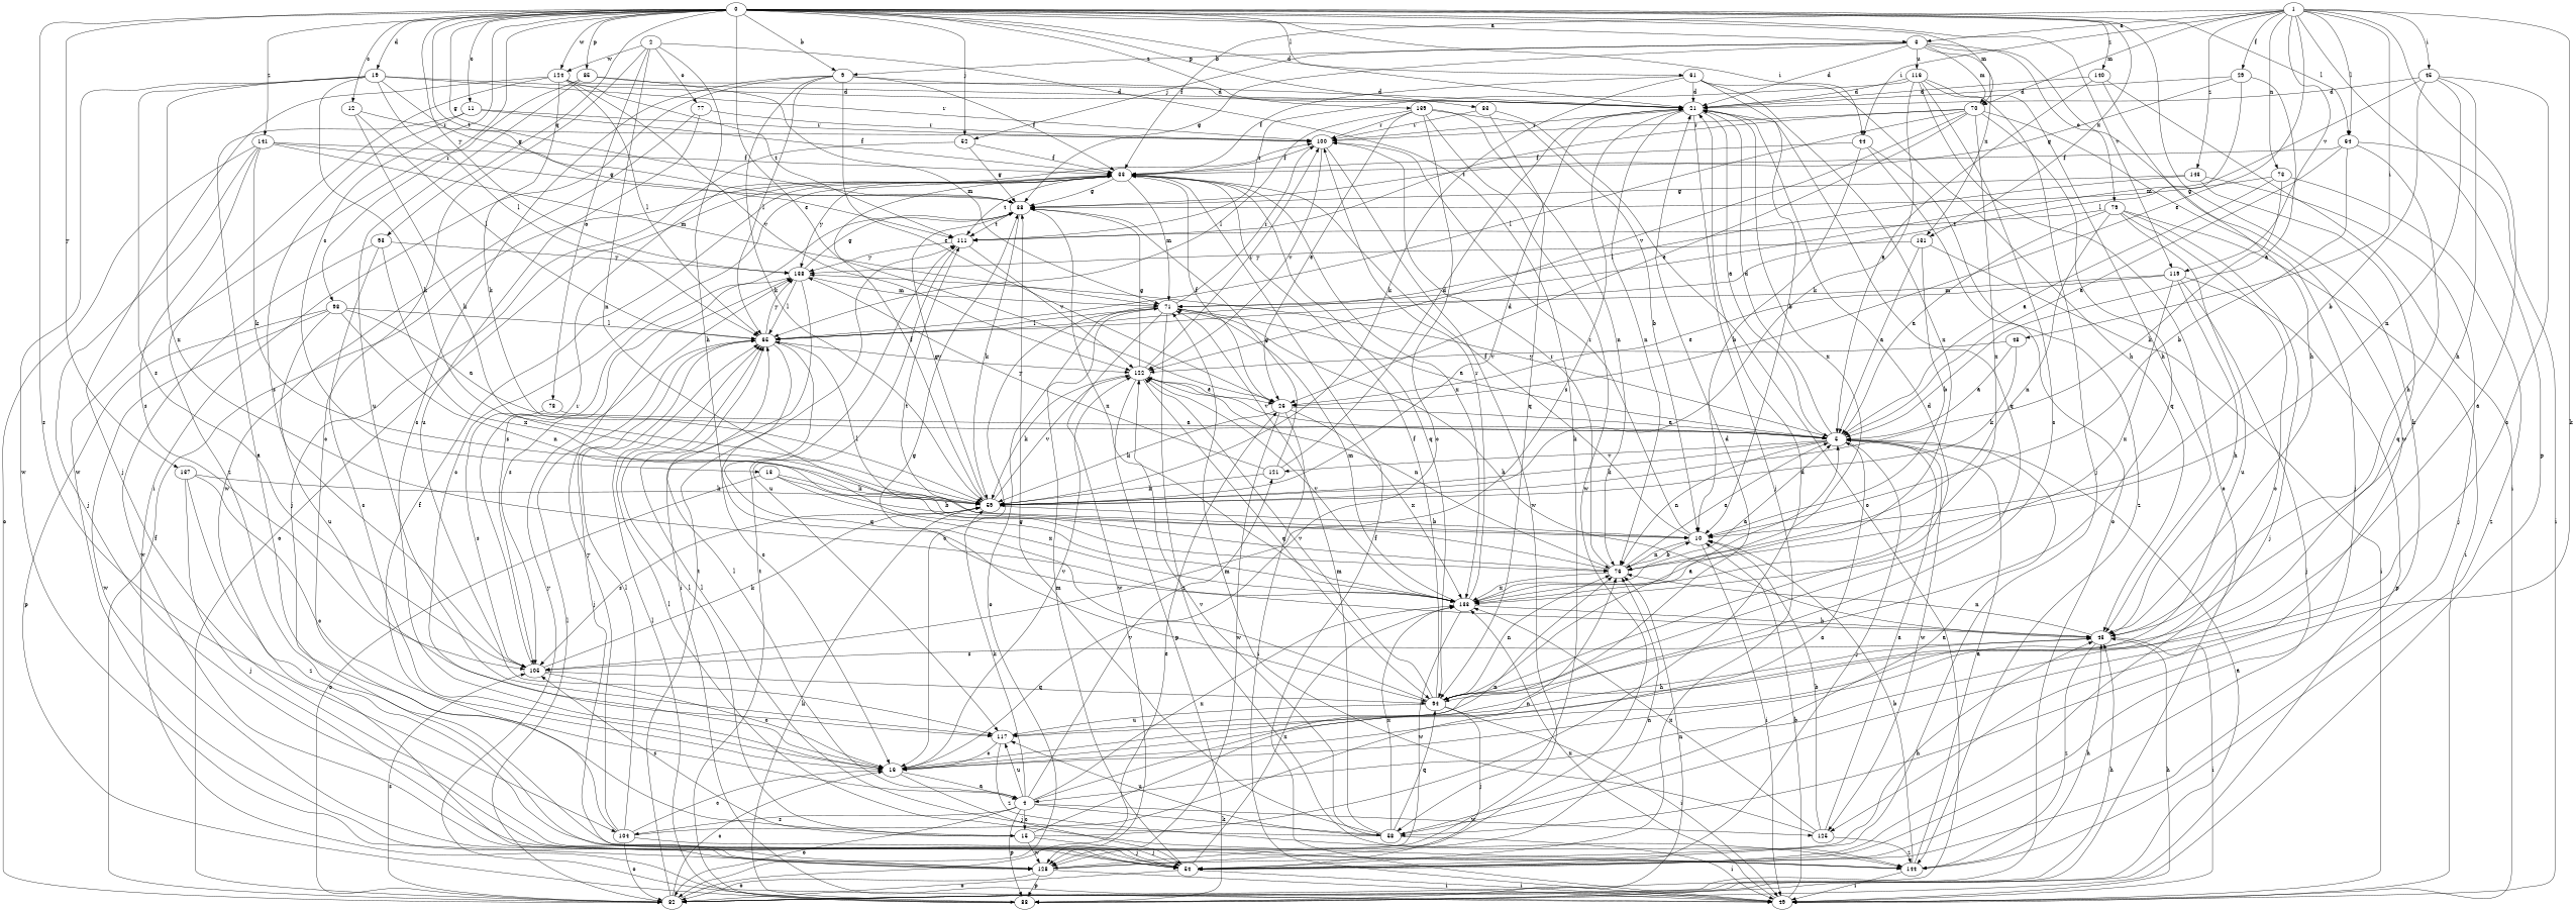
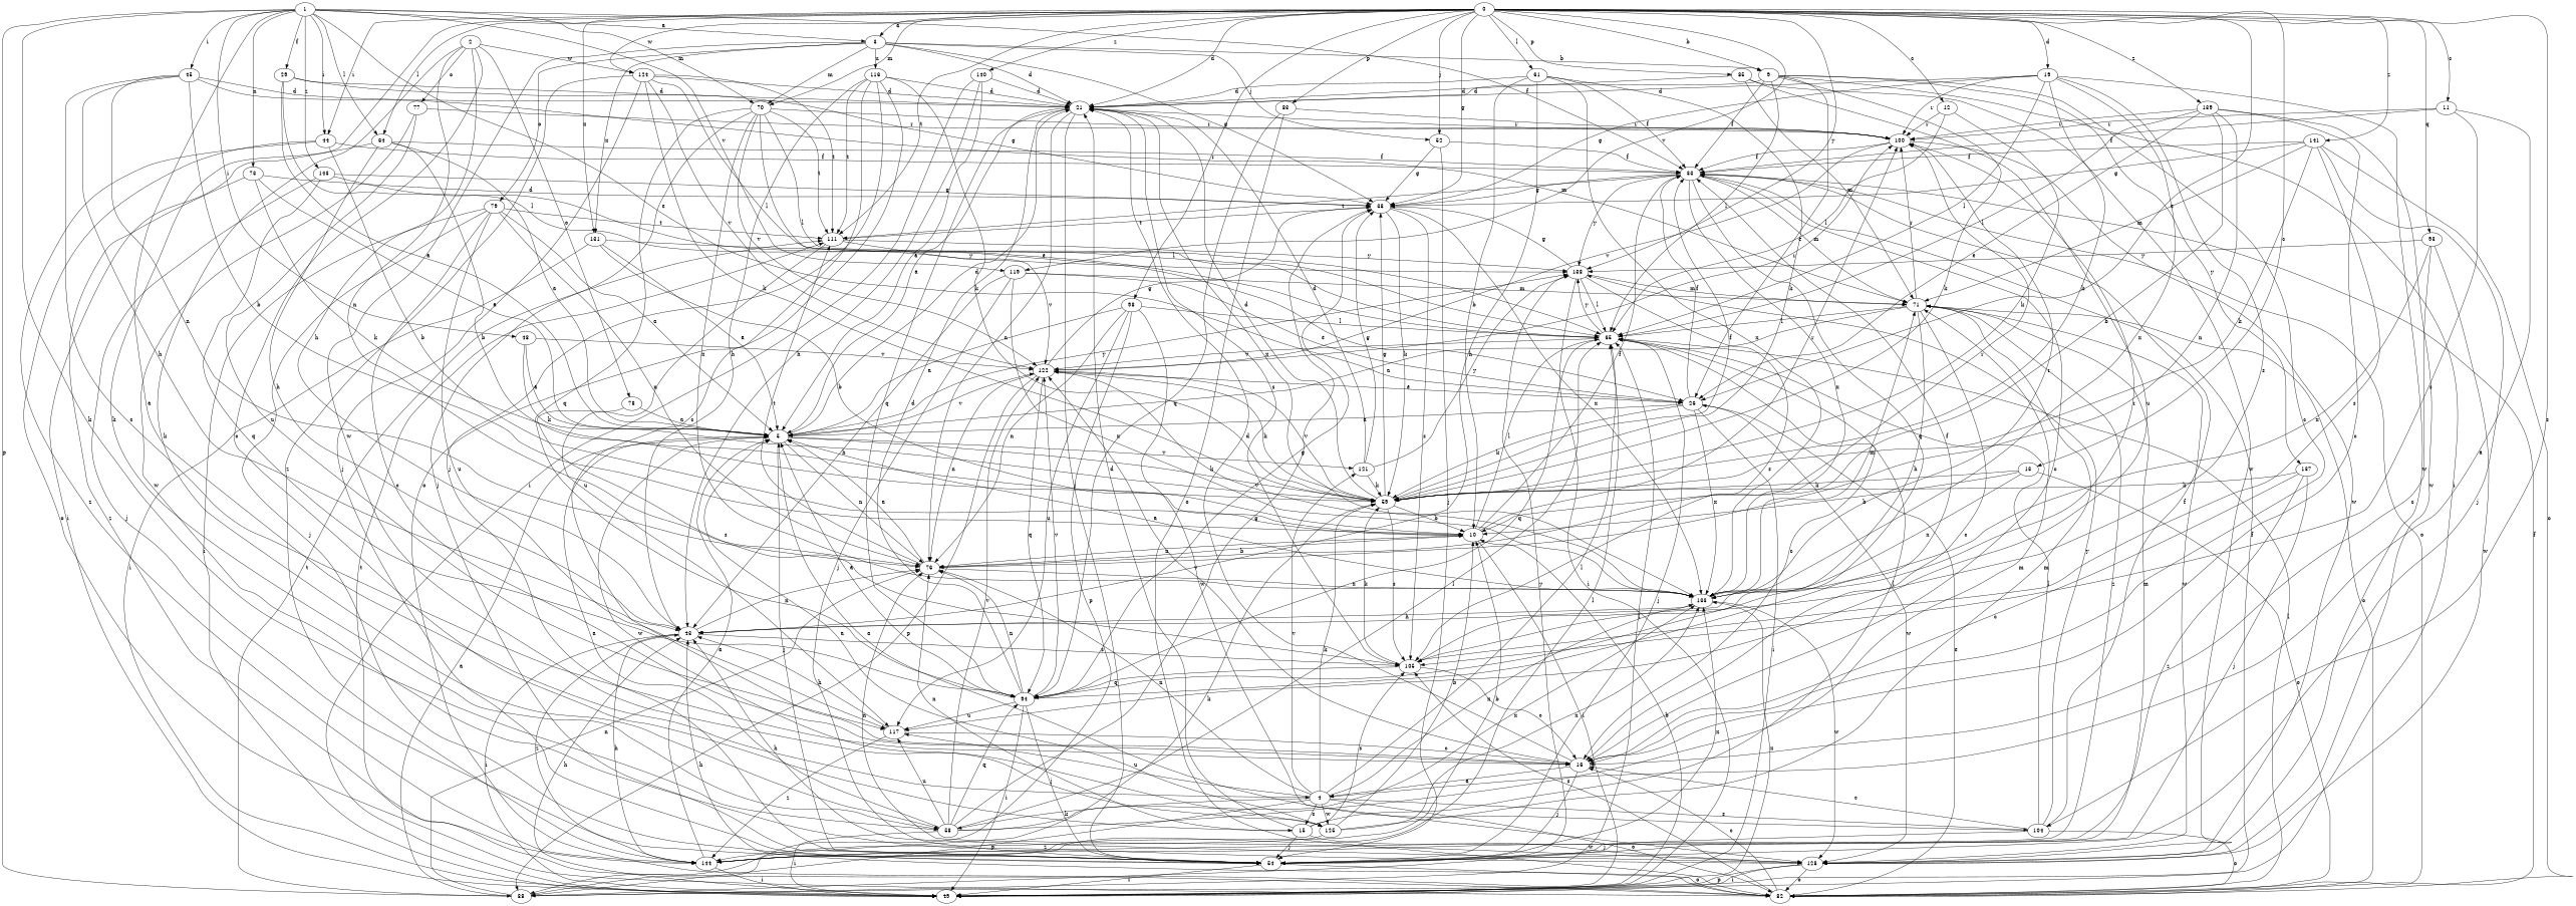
  strict digraph {
    0
    3
    9
    11
    12
    13
    19
    21
    26
    38
    44
    52
    58
    61
    64
    70
    83
    85
    93
    98
    104
    111
    119
    124
    131
    137
    138
    139
    140
    141
    79
    116
    125
    33
    59
    65
    16
    49
    4
    100
    105
    82
    133
    10
    128
    94
    76
    5
    54
    144
    117
    122
    71
    43
    88
    1
    29
    45
    48
    73
    143
    15
    121
    2
    77
    78
    0 -> 3 [label=a]
    0 -> 9 [label=b]
    0 -> 11 [label=c]
    0 -> 12 [label=c]
    0 -> 13 [label=c]
    0 -> 19 [label=d]
    0 -> 21 [label=d]
    0 -> 26 [label=e]
    0 -> 38 [label=g]
    0 -> 44 [label=i]
    0 -> 52 [label=j]
    0 -> 58 [label=k]
    0 -> 61 [label=l]
    0 -> 64 [label=l]
    0 -> 70 [label=m]
    0 -> 83 [label=p]
    0 -> 85 [label=p]
    0 -> 93 [label=q]
    0 -> 98 [label=r]
    0 -> 104 [label=s]
    0 -> 111 [label=t]
    0 -> 119 [label=v]
    0 -> 124 [label=w]
    0 -> 131 [label=x]
-   0 -> 137 [label=y]
+   9 -> 137 [label=y]
    0 -> 138 [label=y]
    0 -> 139 [label=z]
    0 -> 140 [label=z]
    0 -> 141 [label=z]
    3 -> 9 [label=b]
    3 -> 21 [label=d]
    3 -> 38 [label=g]
    3 -> 52 [label=j]
    3 -> 70 [label=m]
    3 -> 131 [label=x]
    3 -> 79 [label=o]
    3 -> 116 [label=u]
    3 -> 125 [label=w]
    9 -> 21 [label=d]
    9 -> 26 [label=e]
    9 -> 33 [label=f]
    9 -> 59 [label=k]
    9 -> 65 [label=l]
    9 -> 16 [label=c]
    9 -> 49 [label=i]
    11 -> 33 [label=f]
    11 -> 4 [label=a]
    11 -> 100 [label=r]
    11 -> 105 [label=s]
    12 -> 59 [label=k]
    12 -> 65 [label=l]
    12 -> 100 [label=r]
    13 -> 59 [label=k]
    13 -> 82 [label=o]
    13 -> 133 [label=x]
    13 -> 10 [label=b]
    19 -> 21 [label=d]
    19 -> 38 [label=g]
    19 -> 59 [label=k]
    19 -> 65 [label=l]
    19 -> 100 [label=r]
    19 -> 105 [label=s]
    19 -> 133 [label=x]
    19 -> 128 [label=w]
    21 -> 100 [label=r]
    21 -> 105 [label=s]
    21 -> 133 [label=x]
    21 -> 94 [label=q]
    21 -> 76 [label=n]
    21 -> 5 [label=a]
    21 -> 54 [label=j]
    26 -> 33 [label=f]
    26 -> 59 [label=k]
    26 -> 49 [label=i]
    26 -> 133 [label=x]
    26 -> 128 [label=w]
    26 -> 5 [label=a]
    38 -> 111 [label=t]
    38 -> 59 [label=k]
    38 -> 105 [label=s]
    38 -> 133 [label=x]
    44 -> 33 [label=f]
    44 -> 82 [label=o]
    44 -> 10 [label=b]
    44 -> 144 [label=z]
    52 -> 38 [label=g]
    52 -> 33 [label=f]
    52 -> 54 [label=j]
    58 -> 38 [label=g]
    58 -> 65 [label=l]
    58 -> 49 [label=i]
    58 -> 133 [label=x]
    58 -> 94 [label=q]
    58 -> 5 [label=a]
    58 -> 117 [label=u]
    58 -> 122 [label=v]
    58 -> 71 [label=m]
    61 -> 21 [label=d]
    61 -> 33 [label=f]
    61 -> 59 [label=k]
    61 -> 133 [label=x]
    61 -> 10 [label=b]
    61 -> 43 [label=h]
    64 -> 33 [label=f]
    64 -> 49 [label=i]
    64 -> 10 [label=b]
    64 -> 5 [label=a]
    64 -> 43 [label=h]
    70 -> 26 [label=e]
    70 -> 111 [label=t]
    70 -> 65 [label=l]
    70 -> 100 [label=r]
    70 -> 133 [label=x]
    70 -> 94 [label=q]
    70 -> 54 [label=j]
    70 -> 122 [label=v]
    83 -> 100 [label=r]
    83 -> 82 [label=o]
    83 -> 94 [label=q]
    85 -> 21 [label=d]
    85 -> 128 [label=w]
    85 -> 117 [label=u]
    85 -> 71 [label=m]
    93 -> 138 [label=y]
    93 -> 16 [label=c]
    93 -> 133 [label=x]
    93 -> 128 [label=w]
    98 -> 65 [label=l]
    98 -> 128 [label=w]
    98 -> 76 [label=n]
    98 -> 5 [label=a]
    98 -> 117 [label=u]
    98 -> 88 [label=p]
    104 -> 138 [label=y]
    104 -> 33 [label=f]
    104 -> 65 [label=l]
    104 -> 16 [label=c]
    104 -> 82 [label=o]
    104 -> 5 [label=a]
    104 -> 54 [label=j]
    111 -> 138 [label=y]
    111 -> 117 [label=u]
    111 -> 122 [label=v]
    119 -> 26 [label=e]
    119 -> 133 [label=x]
    119 -> 54 [label=j]
    119 -> 71 [label=m]
    119 -> 43 [label=h]
-   119 -> 88 [label=p]
    124 -> 21 [label=d]
    124 -> 111 [label=t]
    124 -> 59 [label=k]
    124 -> 65 [label=l]
    124 -> 54 [label=j]
    124 -> 144 [label=z]
    124 -> 122 [label=v]
    131 -> 138 [label=y]
    131 -> 49 [label=i]
    131 -> 10 [label=b]
    131 -> 5 [label=a]
    137 -> 59 [label=k]
    137 -> 16 [label=c]
    137 -> 54 [label=j]
    137 -> 144 [label=z]
    138 -> 38 [label=g]
    138 -> 65 [label=l]
    138 -> 49 [label=i]
    138 -> 105 [label=s]
    138 -> 71 [label=m]
    139 -> 26 [label=e]
    139 -> 65 [label=l]
    139 -> 16 [label=c]
    139 -> 100 [label=r]
    139 -> 10 [label=b]
    139 -> 128 [label=w]
    139 -> 76 [label=n]
    140 -> 21 [label=d]
    140 -> 49 [label=i]
    140 -> 5 [label=a]
    140 -> 43 [label=h]
    141 -> 38 [label=g]
    141 -> 33 [label=f]
    141 -> 59 [label=k]
    141 -> 105 [label=s]
    141 -> 82 [label=o]
    141 -> 54 [label=j]
    141 -> 71 [label=m]
    79 -> 111 [label=t]
    79 -> 16 [label=c]
    79 -> 49 [label=i]
    79 -> 76 [label=n]
    79 -> 5 [label=a]
    79 -> 54 [label=j]
    79 -> 117 [label=u]
    116 -> 21 [label=d]
    116 -> 111 [label=t]
    116 -> 59 [label=k]
    116 -> 16 [label=c]
    116 -> 82 [label=o]
    116 -> 54 [label=j]
    116 -> 43 [label=h]
    125 -> 133 [label=x]
    125 -> 10 [label=b]
    125 -> 5 [label=a]
    125 -> 144 [label=z]
    125 -> 71 [label=m]
    33 -> 38 [label=g]
    33 -> 111 [label=t]
    33 -> 138 [label=y]
    33 -> 16 [label=c]
    33 -> 82 [label=o]
    33 -> 133 [label=x]
    33 -> 94 [label=q]
    33 -> 71 [label=m]
    59 -> 21 [label=d]
    59 -> 38 [label=g]
    59 -> 33 [label=f]
    59 -> 105 [label=s]
    59 -> 10 [label=b]
    59 -> 122 [label=v]
    65 -> 138 [label=y]
    65 -> 16 [label=c]
    65 -> 94 [label=q]
    65 -> 54 [label=j]
    65 -> 122 [label=v]
    16 -> 21 [label=d]
    16 -> 4 [label=a]
    16 -> 54 [label=j]
    16 -> 122 [label=v]
    49 -> 33 [label=f]
    49 -> 133 [label=x]
    49 -> 10 [label=b]
    49 -> 43 [label=h]
    4 -> 58 [label=k]
    4 -> 104 [label=s]
    4 -> 125 [label=w]
    4 -> 59 [label=k]
    4 -> 65 [label=l]
    4 -> 82 [label=o]
    4 -> 133 [label=x]
    4 -> 76 [label=n]
    4 -> 117 [label=u]
    4 -> 88 [label=p]
    4 -> 15 [label=c]
    4 -> 121 [label=v]
    100 -> 33 [label=f]
    100 -> 128 [label=w]
    100 -> 122 [label=v]
    105 -> 59 [label=k]
    105 -> 16 [label=c]
    105 -> 100 [label=r]
    105 -> 94 [label=q]
    82 -> 26 [label=e]
    82 -> 111 [label=t]
    82 -> 33 [label=f]
    82 -> 65 [label=l]
    82 -> 16 [label=c]
    82 -> 105 [label=s]
    82 -> 43 [label=h]
    133 -> 100 [label=r]
    133 -> 128 [label=w]
    133 -> 5 [label=a]
    133 -> 122 [label=v]
    133 -> 71 [label=m]
    133 -> 43 [label=h]
    10 -> 33 [label=f]
    10 -> 65 [label=l]
    10 -> 49 [label=i]
    10 -> 100 [label=r]
    10 -> 76 [label=n]
    128 -> 49 [label=i]
    128 -> 82 [label=o]
    128 -> 76 [label=n]
    128 -> 43 [label=h]
    128 -> 88 [label=p]
    94 -> 21 [label=d]
    94 -> 38 [label=g]
    94 -> 33 [label=f]
    94 -> 49 [label=i]
    94 -> 76 [label=n]
    94 -> 5 [label=a]
    94 -> 54 [label=j]
    94 -> 117 [label=u]
    94 -> 122 [label=v]
    76 -> 111 [label=t]
    76 -> 100 [label=r]
    76 -> 133 [label=x]
    76 -> 10 [label=b]
    76 -> 5 [label=a]
    5 -> 21 [label=d]
    5 -> 138 [label=y]
    5 -> 125 [label=w]
    5 -> 59 [label=k]
    5 -> 76 [label=n]
    5 -> 54 [label=j]
    5 -> 122 [label=v]
    5 -> 121 [label=v]
    54 -> 49 [label=i]
    54 -> 82 [label=o]
    54 -> 133 [label=x]
    54 -> 71 [label=m]
    144 -> 65 [label=l]
    144 -> 49 [label=i]
    144 -> 10 [label=b]
    144 -> 5 [label=a]
    144 -> 43 [label=h]
    117 -> 16 [label=c]
    117 -> 144 [label=z]
    117 -> 43 [label=h]
    122 -> 26 [label=e]
    122 -> 38 [label=g]
    122 -> 59 [label=k]
    122 -> 100 [label=r]
    122 -> 94 [label=q]
    122 -> 76 [label=n]
    122 -> 88 [label=p]
    71 -> 65 [label=l]
    71 -> 16 [label=c]
    71 -> 100 [label=r]
    71 -> 82 [label=o]
    71 -> 128 [label=w]
    71 -> 5 [label=a]
    71 -> 144 [label=z]
    71 -> 43 [label=h]
    43 -> 49 [label=i]
    43 -> 105 [label=s]
    43 -> 76 [label=n]
    43 -> 144 [label=z]
    88 -> 111 [label=t]
    88 -> 138 [label=y]
    88 -> 59 [label=k]
    88 -> 65 [label=l]
    88 -> 76 [label=n]
    88 -> 5 [label=a]
    1 -> 3 [label=a]
    1 -> 26 [label=e]
    1 -> 44 [label=i]
    1 -> 58 [label=k]
    1 -> 64 [label=l]
    1 -> 70 [label=m]
    1 -> 119 [label=v]
    1 -> 33 [label=f]
    1 -> 4 [label=a]
    1 -> 88 [label=p]
    1 -> 29 [label=f]
    1 -> 45 [label=i]
    1 -> 48 [label=i]
    1 -> 73 [label=n]
    1 -> 143 [label=z]
    29 -> 21 [label=d]
    29 -> 38 [label=g]
    29 -> 65 [label=l]
    29 -> 5 [label=a]
    45 -> 21 [label=d]
    45 -> 16 [label=c]
    45 -> 10 [label=b]
    45 -> 76 [label=n]
    45 -> 71 [label=m]
    45 -> 43 [label=h]
    48 -> 59 [label=k]
    48 -> 5 [label=a]
    48 -> 122 [label=v]
-   73 -> 38 [label=g]
+   73 -> 38 [label=d]
    73 -> 59 [label=k]
    73 -> 5 [label=a]
    73 -> 144 [label=z]
    143 -> 38 [label=g]
    143 -> 65 [label=l]
    143 -> 94 [label=q]
    143 -> 54 [label=j]
    15 -> 21 [label=d]
    15 -> 65 [label=l]
    15 -> 105 [label=s]
    15 -> 128 [label=w]
    15 -> 76 [label=n]
    15 -> 54 [label=j]
    121 -> 21 [label=d]
    121 -> 38 [label=g]
    121 -> 138 [label=y]
    121 -> 59 [label=k]
    2 -> 58 [label=k]
    2 -> 124 [label=w]
    2 -> 76 [label=n]
    2 -> 43 [label=h]
    2 -> 15 [label=c]
    2 -> 77 [label=o]
    2 -> 78 [label=o]
    77 -> 100 [label=r]
    77 -> 128 [label=w]
    77 -> 117 [label=u]
    78 -> 105 [label=s]
    78 -> 5 [label=a]
  }
